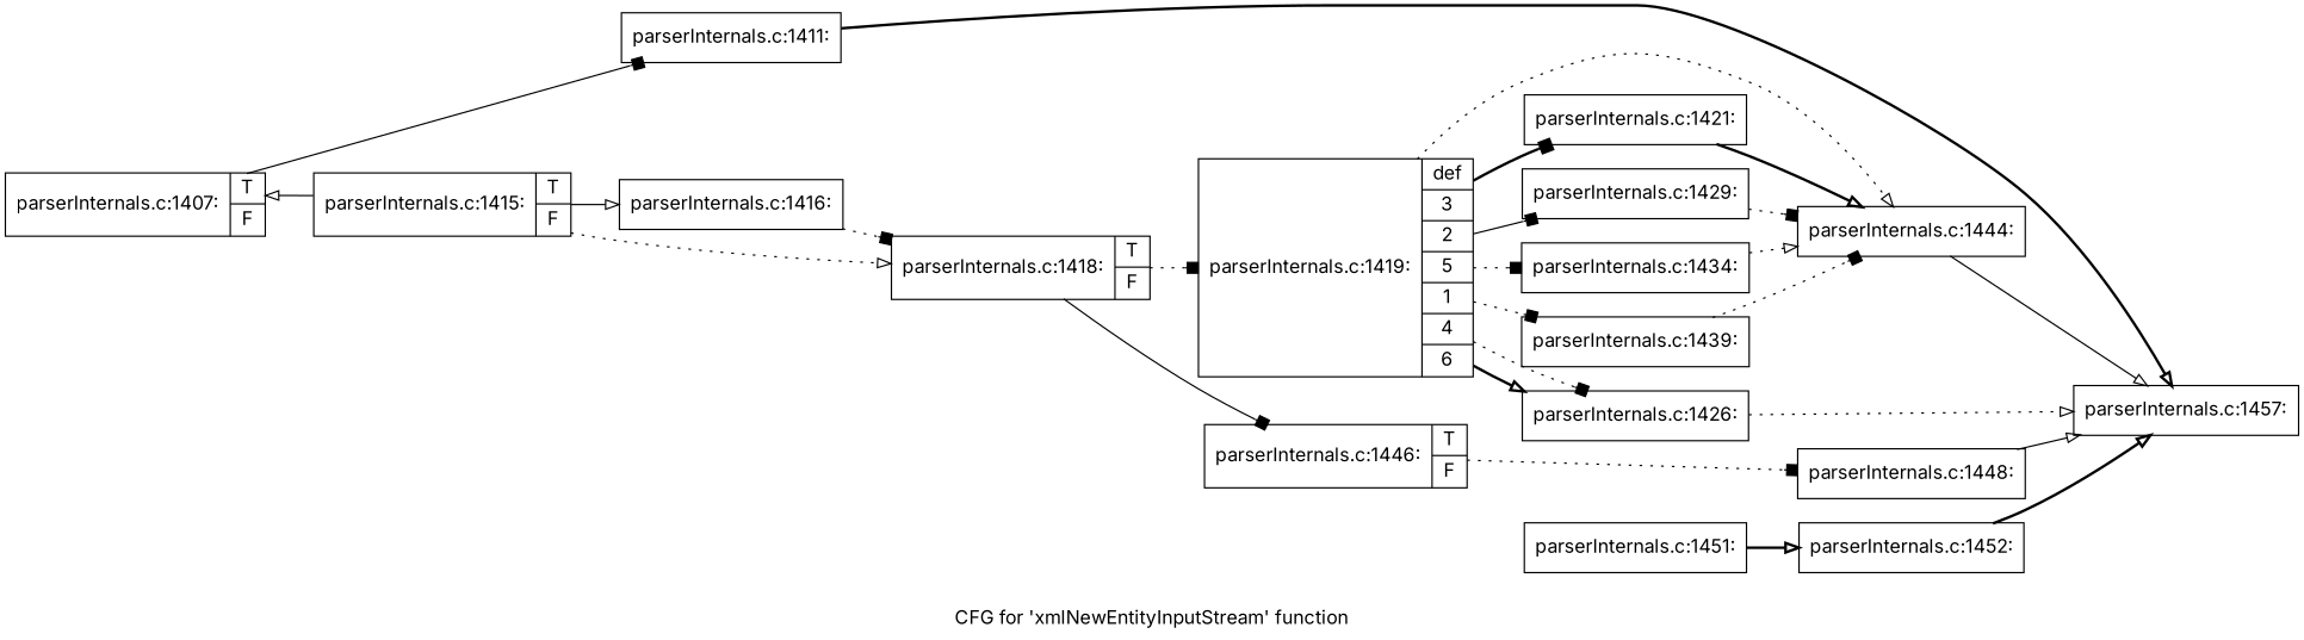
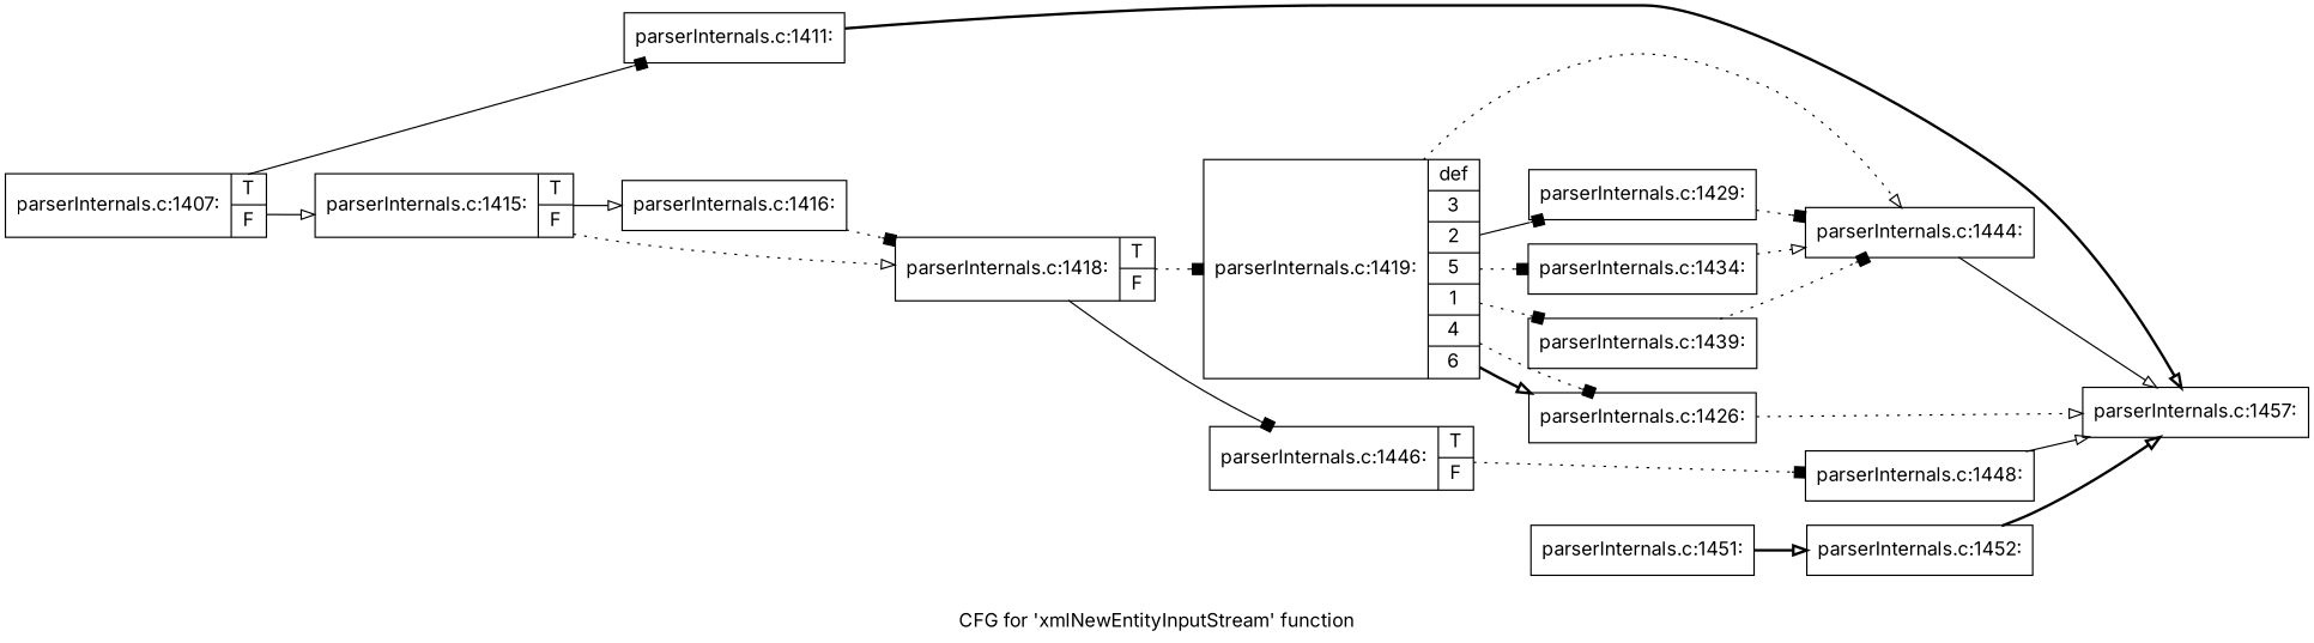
  digraph {
    fontname=Inter
    label="CFG for 'xmlNewEntityInputStream' function"
    rankdir=LR
    node [fontname=Inter shape=record]
    edge [arrowhead=onormal fontname=Inter style=dotted]
    n1 [label="{parserInternals.c:1407:|{<s0>T|<s1>F}}"]
    n2 [label="{parserInternals.c:1411:}"]
    n3 [label="{parserInternals.c:1415:|{<s0>T|<s1>F}}"]
    n4 [label="{parserInternals.c:1457:}"]
    n5 [label="{parserInternals.c:1416:}"]
    n6 [label="{parserInternals.c:1418:|{<s0>T|<s1>F}}"]
    n7 [label="{parserInternals.c:1419:|{<s0>def|<s1>3|<s2>2|<s3>5|<s4>1|<s5>4|<s6>6}}"]
    n8 [label="{parserInternals.c:1446:|{<s0>T|<s1>F}}"]
    n9 [label="{parserInternals.c:1444:}"]
-   n10 [label="{parserInternals.c:1421:}"]
    n11 [label="{parserInternals.c:1426:}"]
    n12 [label="{parserInternals.c:1429:}"]
    n13 [label="{parserInternals.c:1434:}"]
    n14 [label="{parserInternals.c:1439:}"]
    n15 [label="{parserInternals.c:1448:}"]
    n16 [label="{parserInternals.c:1451:}"]
    n17 [label="{parserInternals.c:1452:}"]
    n1 -> n2 [arrowhead=box style=solid]
-   n3 -> n1 [style=solid]
+   n1 -> n3 [style=solid]
    n2 -> n4 [style=bold]
    n3 -> n5 [style=solid]
    n3 -> n6
    n5 -> n6 [arrowhead=box]
    n6 -> n7 [arrowhead=box]
    n6 -> n8 [arrowhead=box style=solid]
    n7 -> n9
-   n7 -> n10 [arrowhead=box style=bold]
    n7 -> n11 [style=bold]
    n7 -> n11 [arrowhead=box]
    n7 -> n12 [arrowhead=box style=solid]
    n7 -> n13 [arrowhead=box]
    n7 -> n14 [arrowhead=box]
    n8 -> n15 [arrowhead=box]
    n9 -> n4 [style=solid]
-   n10 -> n9 [style=bold]
    n11 -> n4
    n12 -> n9 [arrowhead=box]
    n13 -> n9
    n14 -> n9 [arrowhead=box]
    n15 -> n4 [style=solid]
    n16 -> n17 [style=bold]
    n17 -> n4 [style=bold]
  }
